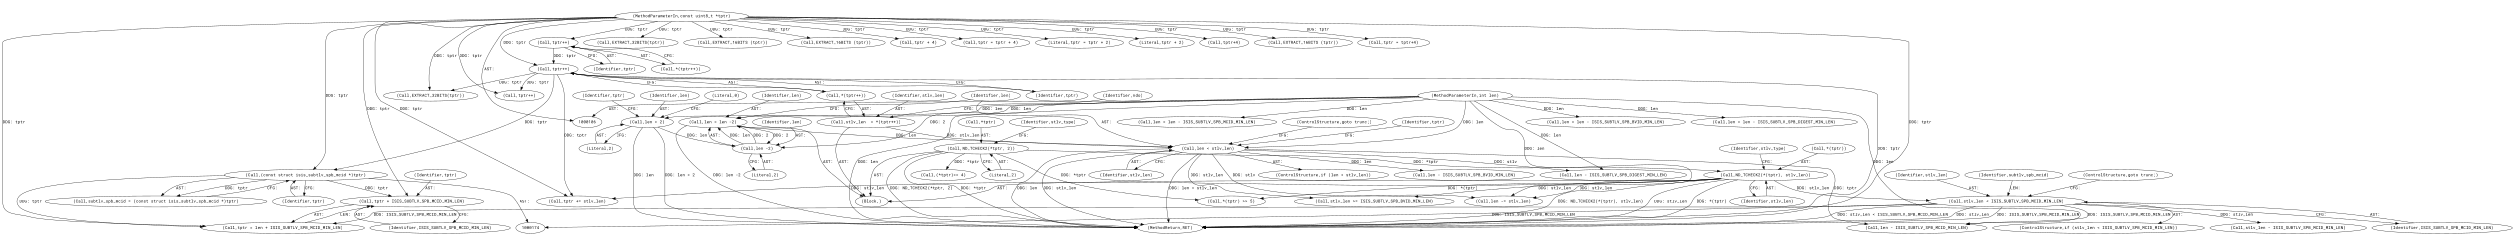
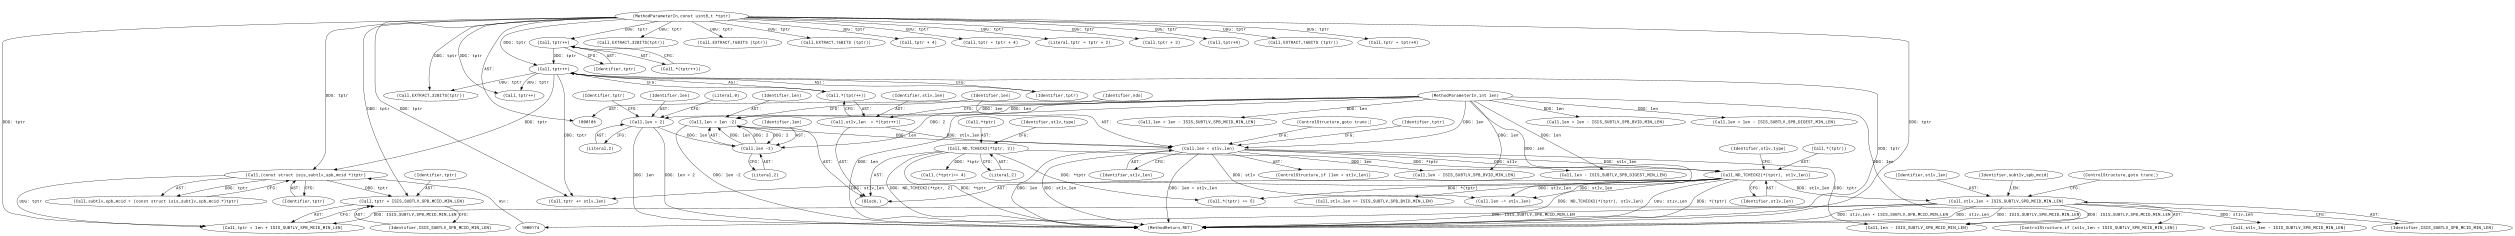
  digraph {
    fontname="Roboto Mono"
    node [fontname="Roboto Mono"]
    edge [fontname="Roboto Mono"]
    n1 [label="(Call,tptr + ISIS_SUBTLV_SPB_MCID_MIN_LEN)"]
    n2 [label="(Call,tptr = len + ISIS_SUBTLV_SPB_MCID_MIN_LEN)"]
    n3 [label="(Identifier,ISIS_SUBTLV_SPB_MCID_MIN_LEN)"]
    n4 [label="(Call,(const struct isis_subtlv_spb_mcid *)tptr)"]
    n5 [label="(Identifier,tptr)"]
    n6 [label="(Call,subtlv_spb_mcid = (const struct isis_subtlv_spb_mcid *)tptr)"]
    n7 [label="(Call,tptr++)"]
    n8 [label="(Call,EXTRACT_32BITS(tptr))"]
    n9 [label="(Call,tptr++)"]
    n10 [label="(Identifier,tptr)"]
    n11 [label="(Call,*(tptr++))"]
    n12 [label="(Call,tptr += stlv_len)"]
    n13 [label="(MethodReturn,RET)"]
    n14 [label="(Call,stlv_len  = *(tptr++))"]
    n15 [label="(Call,tptr++)"]
    n16 [label="(Identifier,tptr)"]
    n17 [label="(Call,*(tptr++))"]
    n18 [label="(MethodParameterIn,const uint8_t *tptr)"]
    n19 [label="(Call,EXTRACT_32BITS(tptr))"]
    n20 [label="(Call,EXTRACT_16BITS (tptr))"]
    n21 [label="(Call,EXTRACT_16BITS (tptr))"]
    n22 [label="(Call,tptr + 4)"]
    n23 [label="(Call,tptr = tptr + 4)"]
    n24 [label="(Literal,tptr = tptr + 2)"]
-   n25 [label="(Literal,tptr + 2)"]
+   n25 [label="(Call,tptr + 2)"]
    n26 [label="(Call,tptr+4)"]
    n27 [label="(Call,EXTRACT_16BITS (tptr))"]
    n28 [label="(Call,tptr = tptr+4)"]
    1000106
    n30 [label="(Call,stlv_len < ISIS_SUBTLV_SPB_MCID_MIN_LEN)"]
    n31 [label="(ControlStructure,if (stlv_len < ISIS_SUBTLV_SPB_MCID_MIN_LEN))"]
    n32 [label="(Call,stlv_len - ISIS_SUBTLV_SPB_MCID_MIN_LEN)"]
    n33 [label="(Call,len - ISIS_SUBTLV_SPB_MCID_MIN_LEN)"]
    n34 [label="(Identifier,ISIS_SUBTLV_SPB_MCID_MIN_LEN)"]
    1000174
    n36 [label="(Call,ND_TCHECK2(*(tptr), stlv_len))"]
    n37 [label="(Call,stlv_len >= ISIS_SUBTLV_SPB_BVID_MIN_LEN)"]
    n38 [label="(Call,*(tptr) >> 5)"]
    n39 [label="(Block,)"]
    n40 [label="(Call,len -= stlv_len)"]
    n41 [label="(Identifier,stlv_len)"]
    n42 [label="(Call,ND_TCHECK2(*tptr, 2))"]
    n43 [label="(Literal,2)"]
    n44 [label="(Call,(*tptr)>> 4)"]
    n45 [label="(Call,len < stlv_len)"]
    n46 [label="(Call,len - ISIS_SUBTLV_SPB_DIGEST_MIN_LEN)"]
    n47 [label="(ControlStructure,if (len < stlv_len))"]
    n48 [label="(Call,len - ISIS_SUBTLV_SPB_BVID_MIN_LEN)"]
    n49 [label="(Identifier,stlv_len)"]
    n50 [label="(Call,len = len -2)"]
    n51 [label="(Call,len -2)"]
    n52 [label="(Literal,2)"]
    n53 [label="(Call,len > 2)"]
    n54 [label="(Literal,2)"]
    n55 [label="(MethodParameterIn,int len)"]
    n56 [label="(Call,len = len - ISIS_SUBTLV_SPB_BVID_MIN_LEN)"]
    n57 [label="(Call,len = len - ISIS_SUBTLV_SPB_DIGEST_MIN_LEN)"]
    n58 [label="(Call,len = len - ISIS_SUBTLV_SPB_MCID_MIN_LEN)"]
    n59 [label="(Identifier,stlv_len)"]
    n60 [label="(Identifier,len)"]
    n61 [label="(Identifier,stlv_type)"]
    n62 [label="(Identifier,tptr)"]
    n63 [label="(ControlStructure,goto trunc;)"]
    n64 [label="(Identifier,ndo)"]
    n65 [label="(Identifier,stlv_len)"]
    n66 [label="(ControlStructure,goto trunc;)"]
    n67 [label="(Identifier,len)"]
    n68 [label="(Identifier,tptr)"]
    n69 [label="(Literal,0)"]
    n70 [label="(Identifier,subtlv_spb_mcid)"]
    n71 [label="(Call,*(tptr))"]
    n72 [label="(Identifier,len)"]
    n73 [label="(Identifier,stlv_type)"]
    n74 [label="(Identifier,len)"]
    n75 [label="(Identifier,tptr)"]
    n76 [label="(Call,*tptr)"]
    n1 -> n2 [label="AST: "]
    n1 -> n3 [label="CFG: "]
-   n2 -> n1 [label="LEN: "]
+   n2 -> n1 [label="CFG: "]
    n3 -> n1 [label="AST: "]
    n4 -> n1 [label="DDG: tptr"]
    n4 -> n2 [label="DDG: tptr"]
    n4 -> n5 [label="CFG: "]
    n4 -> n6 [label="AST: "]
    n4 -> n6 [label="DDG: tptr"]
    n5 -> n4 [label="AST: "]
    n6 -> n4 [label="CFG: "]
    n7 -> n4 [label="DDG: tptr"]
    n7 -> n8 [label="DDG: tptr"]
    n7 -> n9 [label="DDG: tptr"]
    n7 -> n10 [label="CFG: "]
    n7 -> n11 [label="AST: "]
    n7 -> n12 [label="DDG: tptr"]
    n7 -> n13 [label="DDG: tptr"]
    n10 -> n7 [label="AST: "]
    n11 -> n7 [label="CFG: "]
    n11 -> n14 [label="AST: "]
    n14 -> n11 [label="CFG: "]
    n14 -> n39 [label="AST: "]
    n14 -> n45 [label="DDG: stlv_len"]
    n15 -> n7 [label="DDG: tptr"]
    n15 -> n16 [label="CFG: "]
    n15 -> n17 [label="AST: "]
    n16 -> n15 [label="AST: "]
    n17 -> n15 [label="CFG: "]
    n18 -> n1 [label="DDG: tptr"]
    n18 -> n2 [label="DDG: tptr"]
    n18 -> n4 [label="DDG: tptr"]
    n18 -> n7 [label="DDG: tptr"]
    n18 -> n8 [label="DDG: tptr"]
    n18 -> n9 [label="DDG: tptr"]
    n18 -> n12 [label="DDG: tptr"]
    n18 -> n13 [label="DDG: tptr"]
    n18 -> n15 [label="DDG: tptr"]
    n18 -> n19 [label="DDG: tptr"]
    n18 -> n20 [label="DDG: tptr"]
    n18 -> n21 [label="DDG: tptr"]
    n18 -> n22 [label="DDG: tptr"]
    n18 -> n23 [label="DDG: tptr"]
    n18 -> n24 [label="DDG: tptr"]
    n18 -> n25 [label="DDG: tptr"]
    n18 -> n26 [label="DDG: tptr"]
    n18 -> n27 [label="DDG: tptr"]
    n18 -> n28 [label="DDG: tptr"]
    n18 -> 1000106 [label="AST: "]
    n30 -> n2 [label="DDG: ISIS_SUBTLV_SPB_MCID_MIN_LEN"]
    n30 -> n13 [label="DDG: stlv_len"]
    n30 -> n13 [label="DDG: ISIS_SUBTLV_SPB_MCID_MIN_LEN"]
    n30 -> n13 [label="DDG: stlv_len < ISIS_SUBTLV_SPB_MCID_MIN_LEN"]
    n30 -> n31 [label="AST: "]
    n30 -> n32 [label="DDG: stlv_len"]
    n30 -> n33 [label="DDG: ISIS_SUBTLV_SPB_MCID_MIN_LEN"]
    n30 -> n34 [label="CFG: "]
    n30 -> 1000174 [label="DDG: ISIS_SUBTLV_SPB_MCID_MIN_LEN"]
    n34 -> n30 [label="AST: "]
-   n4 -> 1000174 [label="AST: "]
+   1000174 -> n4 [label="AST: "]
    n36 -> n12 [label="DDG: stlv_len"]
    n36 -> n13 [label="DDG: ND_TCHECK2(*(tptr), stlv_len)"]
    n36 -> n13 [label="DDG: stlv_len"]
    n36 -> n13 [label="DDG: *(tptr)"]
    n36 -> n30 [label="DDG: stlv_len"]
    n36 -> n37 [label="DDG: stlv_len"]
    n36 -> n38 [label="DDG: *(tptr)"]
    n36 -> n39 [label="AST: "]
    n36 -> n40 [label="DDG: stlv_len"]
    n36 -> n41 [label="CFG: "]
    n41 -> n36 [label="AST: "]
    n42 -> n13 [label="DDG: *tptr"]
    n42 -> n13 [label="DDG: ND_TCHECK2(*tptr, 2)"]
    n42 -> n36 [label="DDG: *tptr"]
    n42 -> n38 [label="DDG: *tptr"]
    n42 -> n39 [label="AST: "]
    n42 -> n43 [label="CFG: "]
    n42 -> n44 [label="DDG: *tptr"]
    n43 -> n42 [label="AST: "]
    n45 -> n13 [label="DDG: len"]
    n45 -> n13 [label="DDG: stlv_len"]
    n45 -> n13 [label="DDG: len < stlv_len"]
    n45 -> n33 [label="DDG: tptr"]
-   n45 -> n37 [label="DDG: stlv_len"]
+   n45 -> n36 [label="DDG: stlv_len"]
    n45 -> n40 [label="DDG: stlv"]
    n45 -> n46 [label="DDG: stlv"]
    n45 -> n47 [label="AST: "]
    n45 -> n48 [label="DDG: len"]
    n45 -> n49 [label="CFG: "]
    n49 -> n45 [label="AST: "]
    n50 -> n13 [label="DDG: len -2"]
    n50 -> n39 [label="AST: "]
    n50 -> n45 [label="DDG: len"]
    n50 -> n51 [label="DDG: 2"]
    n51 -> n50 [label="AST: "]
    n51 -> n50 [label="DDG: len"]
    n51 -> n50 [label="DDG: 2"]
    n51 -> n52 [label="CFG: "]
    n52 -> n51 [label="AST: "]
    n53 -> n13 [label="DDG: len"]
    n53 -> n13 [label="DDG: len > 2"]
    n53 -> n51 [label="DDG: len"]
    n53 -> n54 [label="CFG: "]
    n54 -> n53 [label="AST: "]
    n55 -> n13 [label="DDG: len"]
    n55 -> 1000106 [label="AST: "]
    n55 -> n33 [label="DDG: len"]
    n55 -> n40 [label="DDG: len"]
    n55 -> n45 [label="DDG: len"]
    n55 -> n46 [label="DDG: len"]
+   n55 -> n48 [label="DDG: len"]
    n55 -> n50 [label="DDG: len"]
    n55 -> n51 [label="DDG: 2"]
    n55 -> n53 [label="DDG: len"]
    n55 -> n56 [label="DDG: len"]
    n55 -> n57 [label="DDG: len"]
    n55 -> n58 [label="DDG: len"]
    n59 -> n14 [label="AST: "]
    n60 -> n53 [label="AST: "]
    n61 -> n42 [label="CFG: "]
    n62 -> n1 [label="AST: "]
    n63 -> n30 [label="CFG: "]
    n64 -> n14 [label="CFG: "]
    n65 -> n30 [label="AST: "]
    n66 -> n45 [label="CFG: "]
    n67 -> n51 [label="AST: "]
    n68 -> n45 [label="CFG: "]
    n69 -> n53 [label="CFG: "]
    n70 -> n30 [label="LEN: "]
    n71 -> n36 [label="AST: "]
    n72 -> n45 [label="AST: "]
    n72 -> n50 [label="CFG: "]
    n73 -> n36 [label="CFG: "]
    n74 -> n50 [label="AST: "]
    n75 -> n53 [label="CFG: "]
    n76 -> n42 [label="AST: "]
  }
